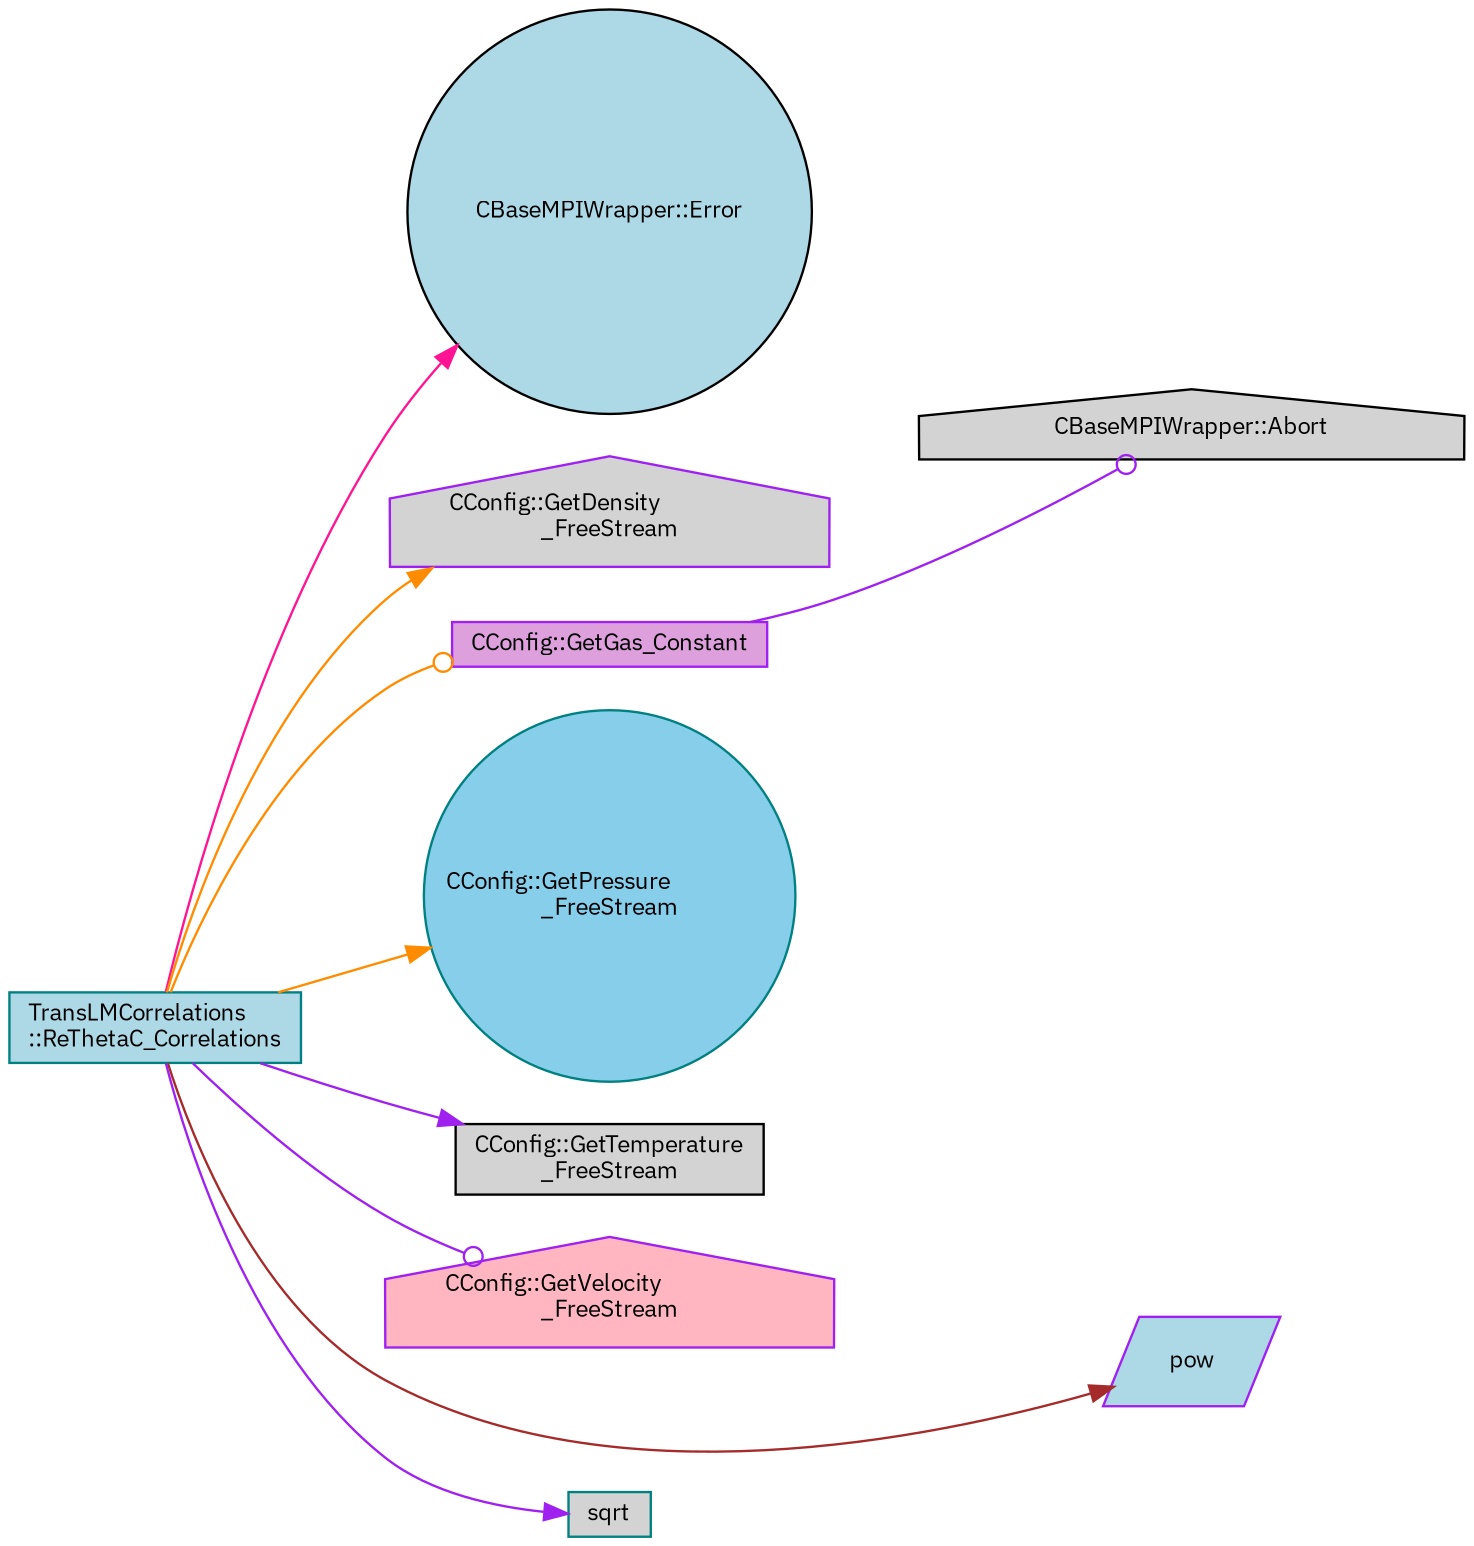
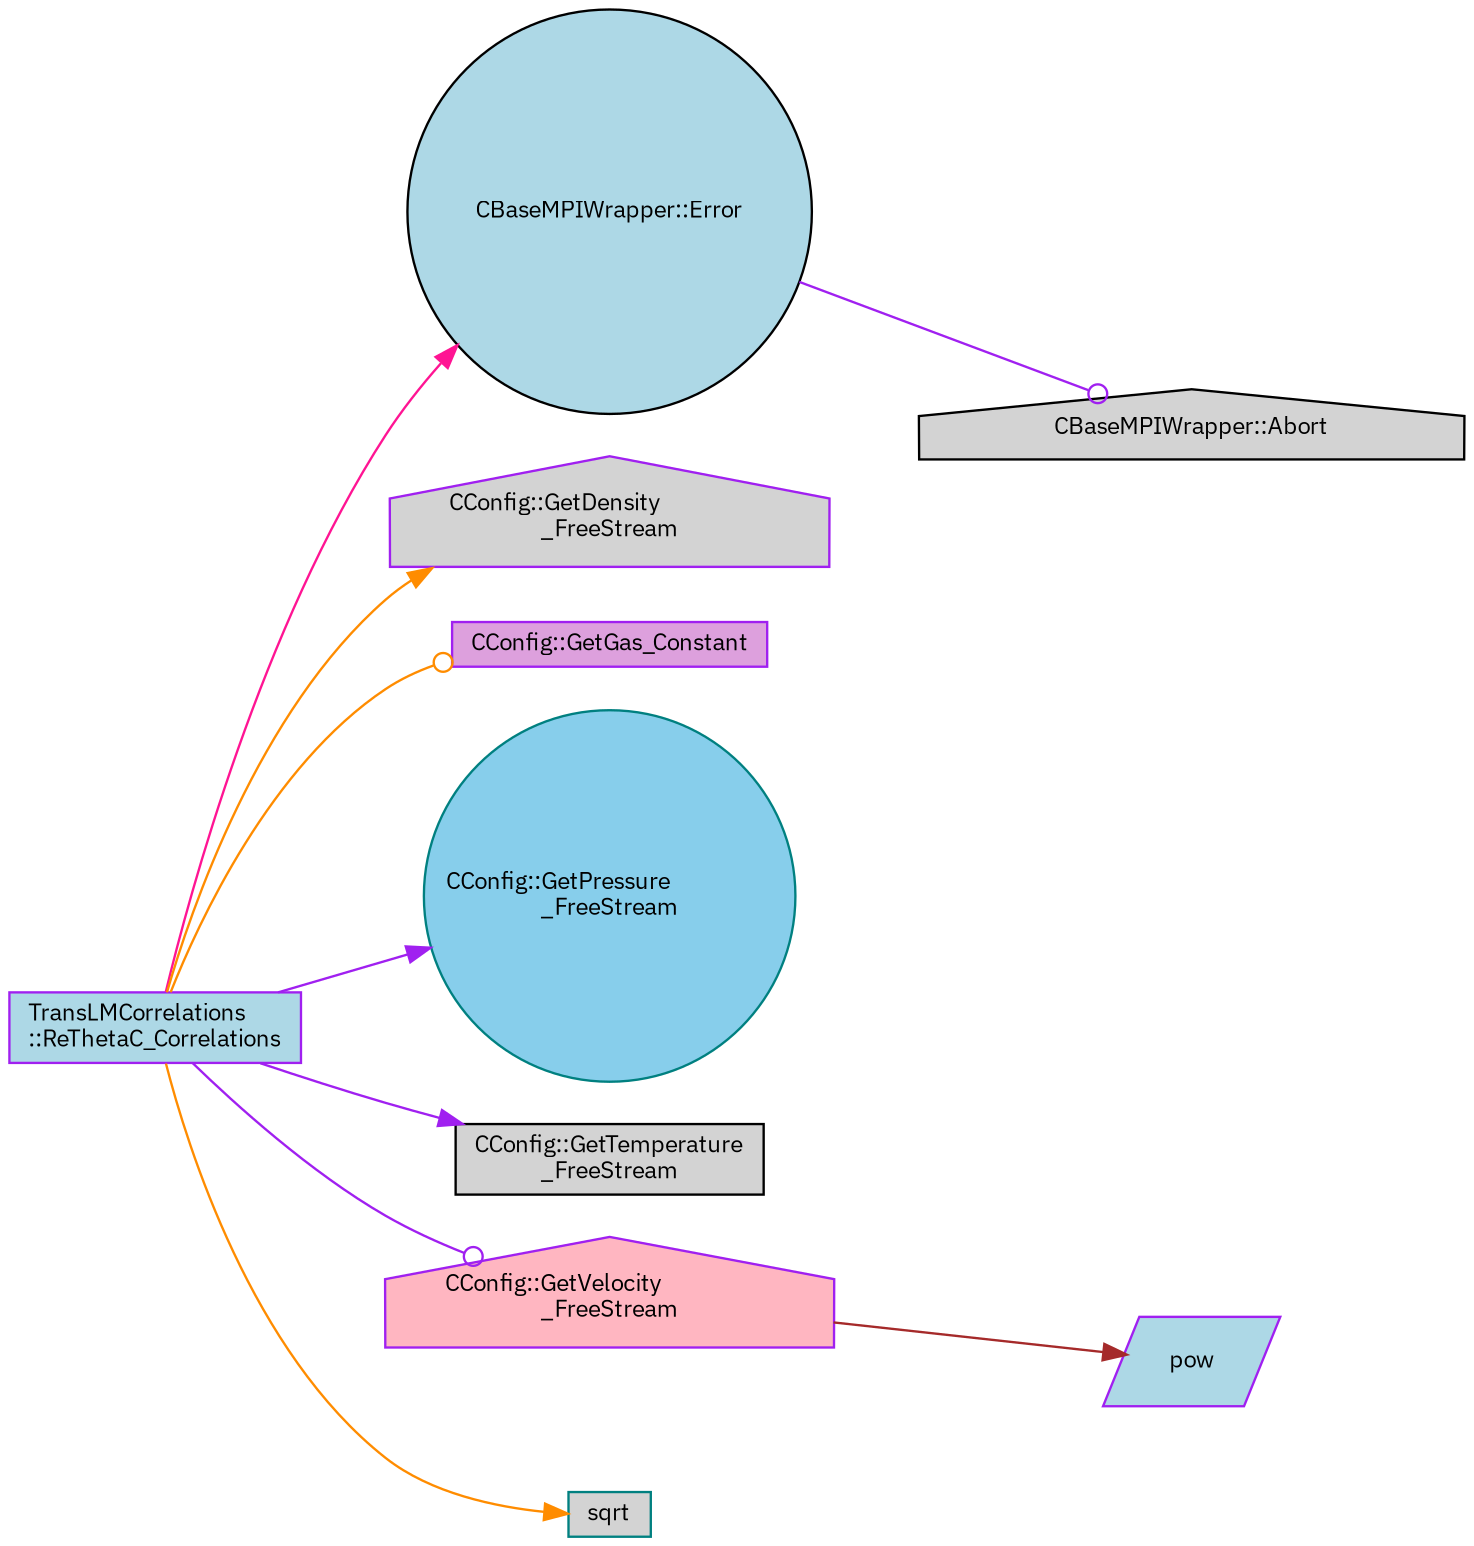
  digraph {
    fontname="IBM Plex Sans"
    rankdir=LR
    node [color=purple fillcolor=lightgrey fontname="IBM Plex Sans" fontsize=10 shape=box style=filled]
    edge [arrowhead=normal color=purple fontname="IBM Plex Sans" fontsize=10 labelfontname=Helvetica labelfontsize=10 style=solid]
-   n1 [color=teal fillcolor=lightblue fontcolor=black height=0.2 label="TransLMCorrelations\l::ReThetaC_Correlations" width=0.4]
+   n1 [fillcolor=lightblue fontcolor=black height=0.2 label="TransLMCorrelations\l::ReThetaC_Correlations" width=0.4]
    n2 [color=black fillcolor=lightblue height=0.2 label="CBaseMPIWrapper::Error" shape=circle width=0.4]
    n3 [height=0.2 label="CConfig::GetDensity\l_FreeStream" shape=house width=0.4]
    n4 [fillcolor=plum height=0.2 label="CConfig::GetGas_Constant" width=0.4]
    n5 [color=teal fillcolor=skyblue height=0.2 label="CConfig::GetPressure\l_FreeStream" shape=circle width=0.4]
    n6 [color=black height=0.2 label="CConfig::GetTemperature\l_FreeStream" width=0.4]
    n7 [fillcolor=lightpink height=0.2 label="CConfig::GetVelocity\l_FreeStream" shape=house width=0.4]
    n8 [fillcolor=lightblue height=0.2 label=pow shape=parallelogram width=0.4]
    n9 [color=teal height=0.2 label=sqrt width=0.4]
    n10 [color=black height=0.2 label="CBaseMPIWrapper::Abort" shape=house width=0.4]
    n1 -> n2 [color=deeppink]
    n1 -> n3 [color=darkorange]
    n1 -> n4 [arrowhead=odot color=darkorange]
-   n1 -> n5 [color=darkorange]
+   n1 -> n5
    n1 -> n6
    n1 -> n7 [arrowhead=odot]
-   n1 -> n8 [color=brown]
-   n1 -> n9
-   n4 -> n10 [arrowhead=odot]
+   n7 -> n8 [color=brown]
+   n1 -> n9 [color=darkorange]
+   n2 -> n10 [arrowhead=odot]
  }
